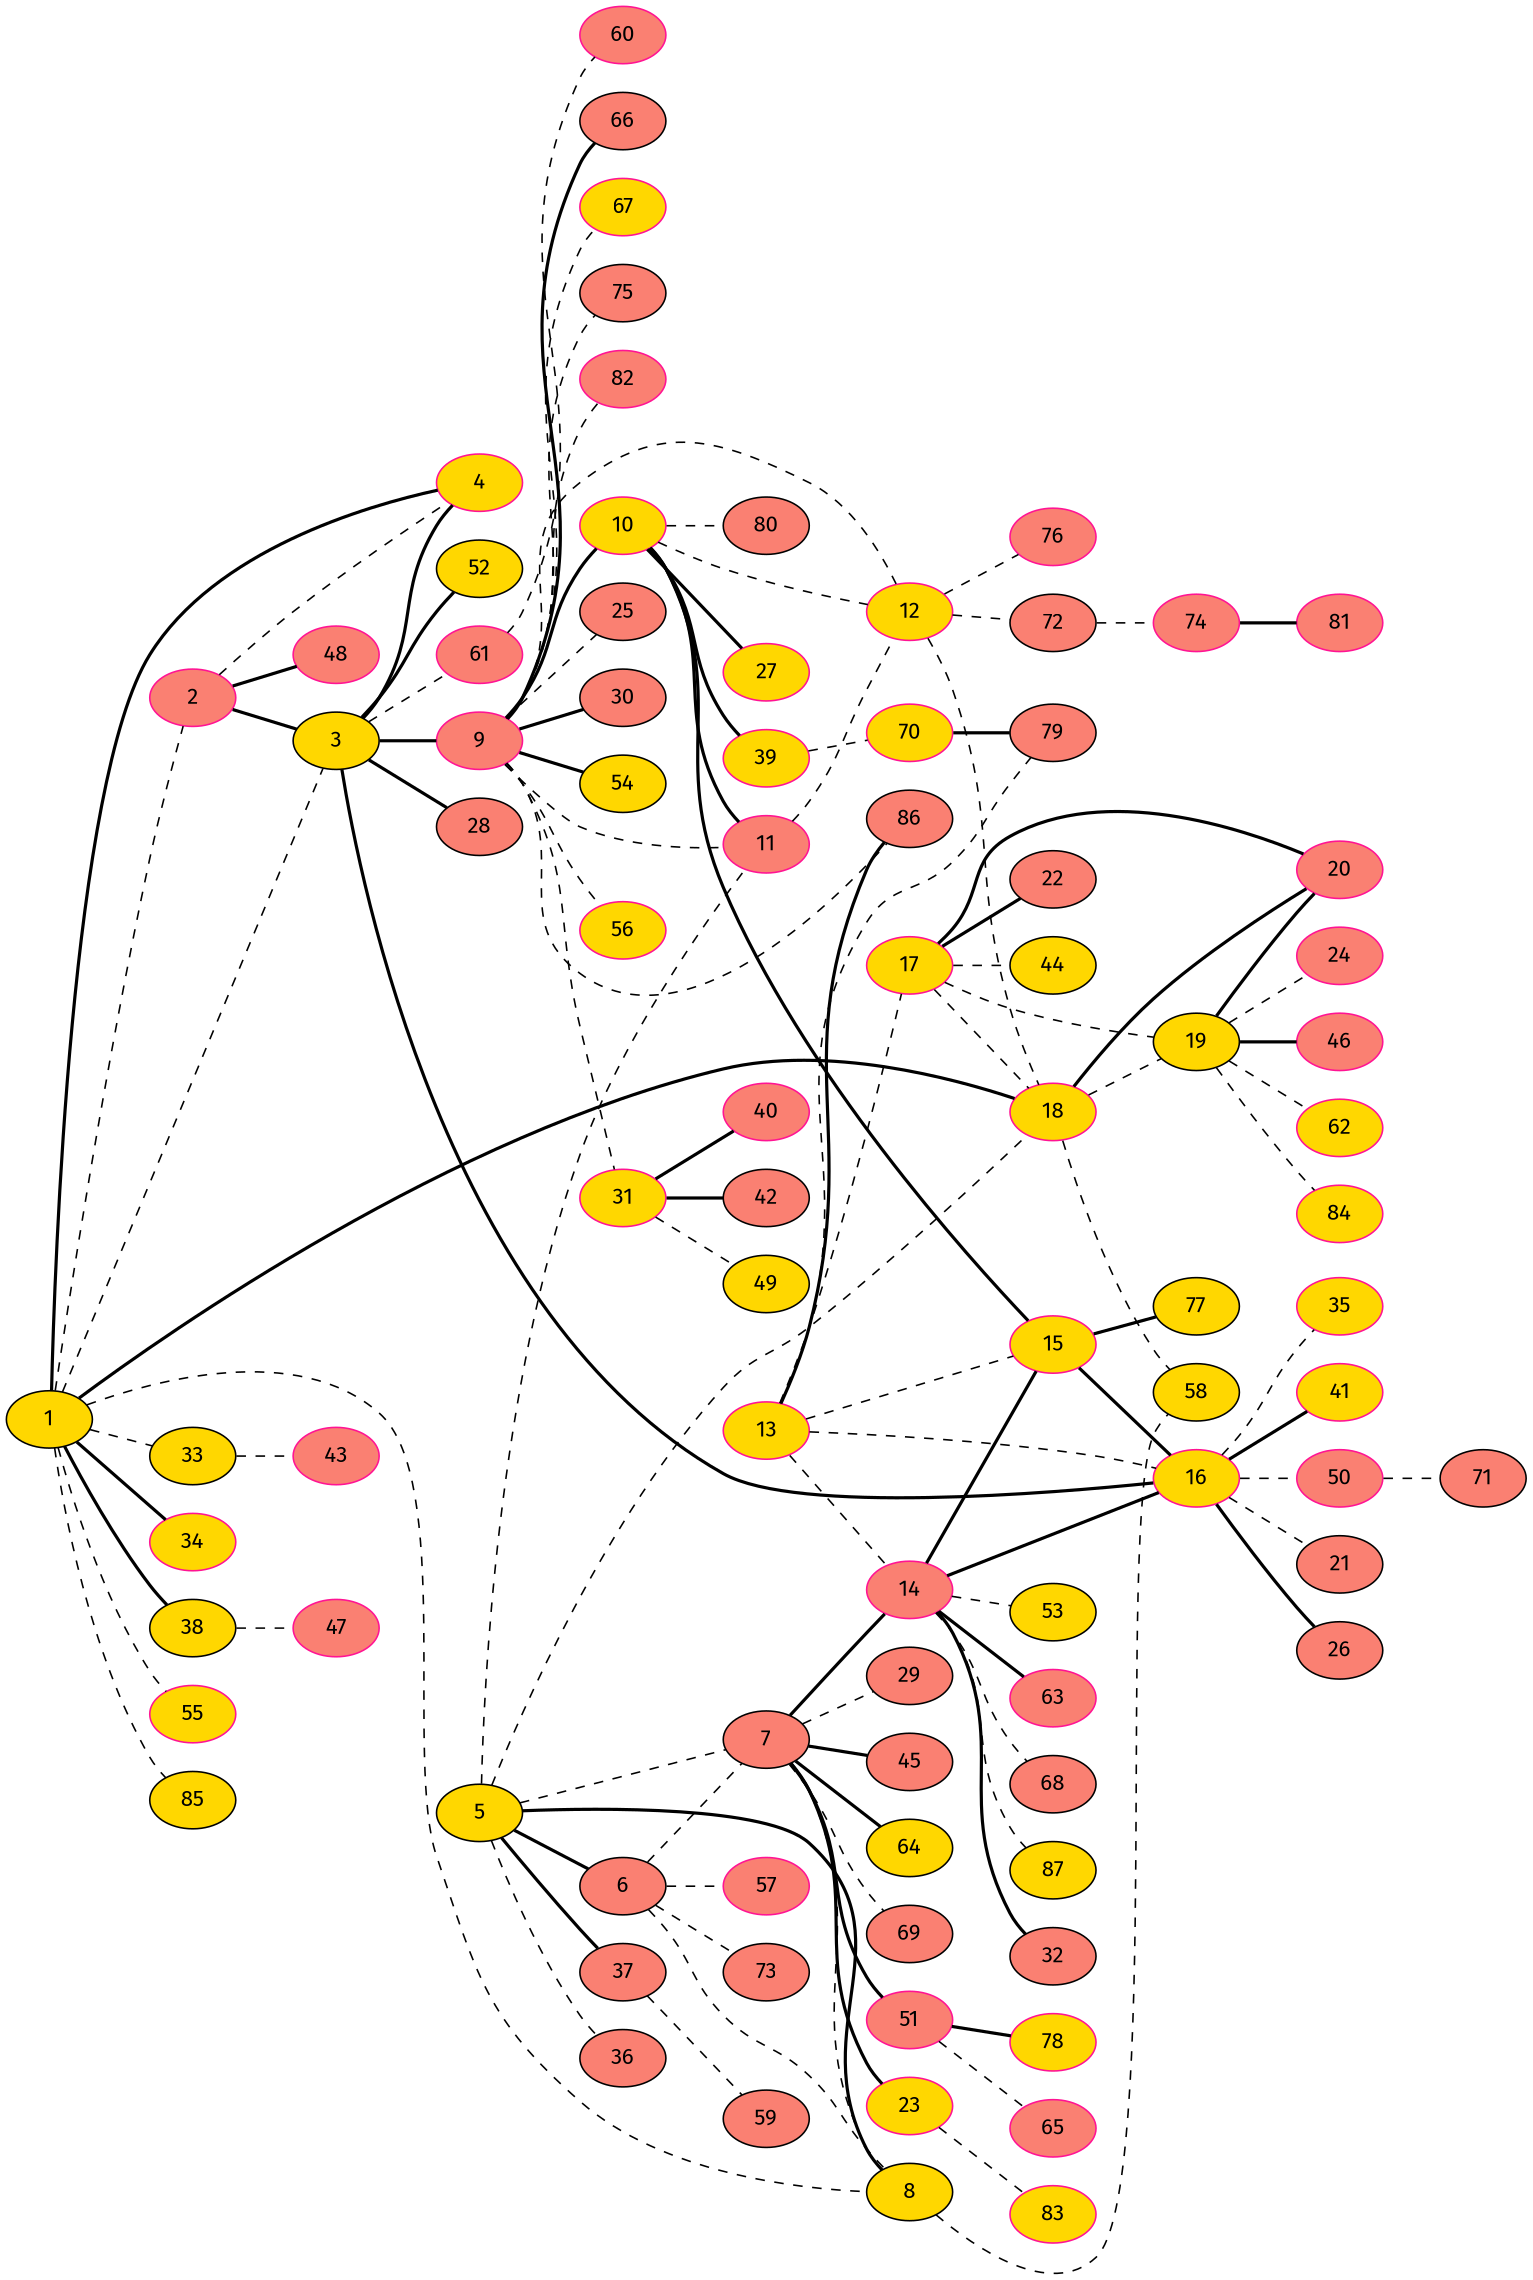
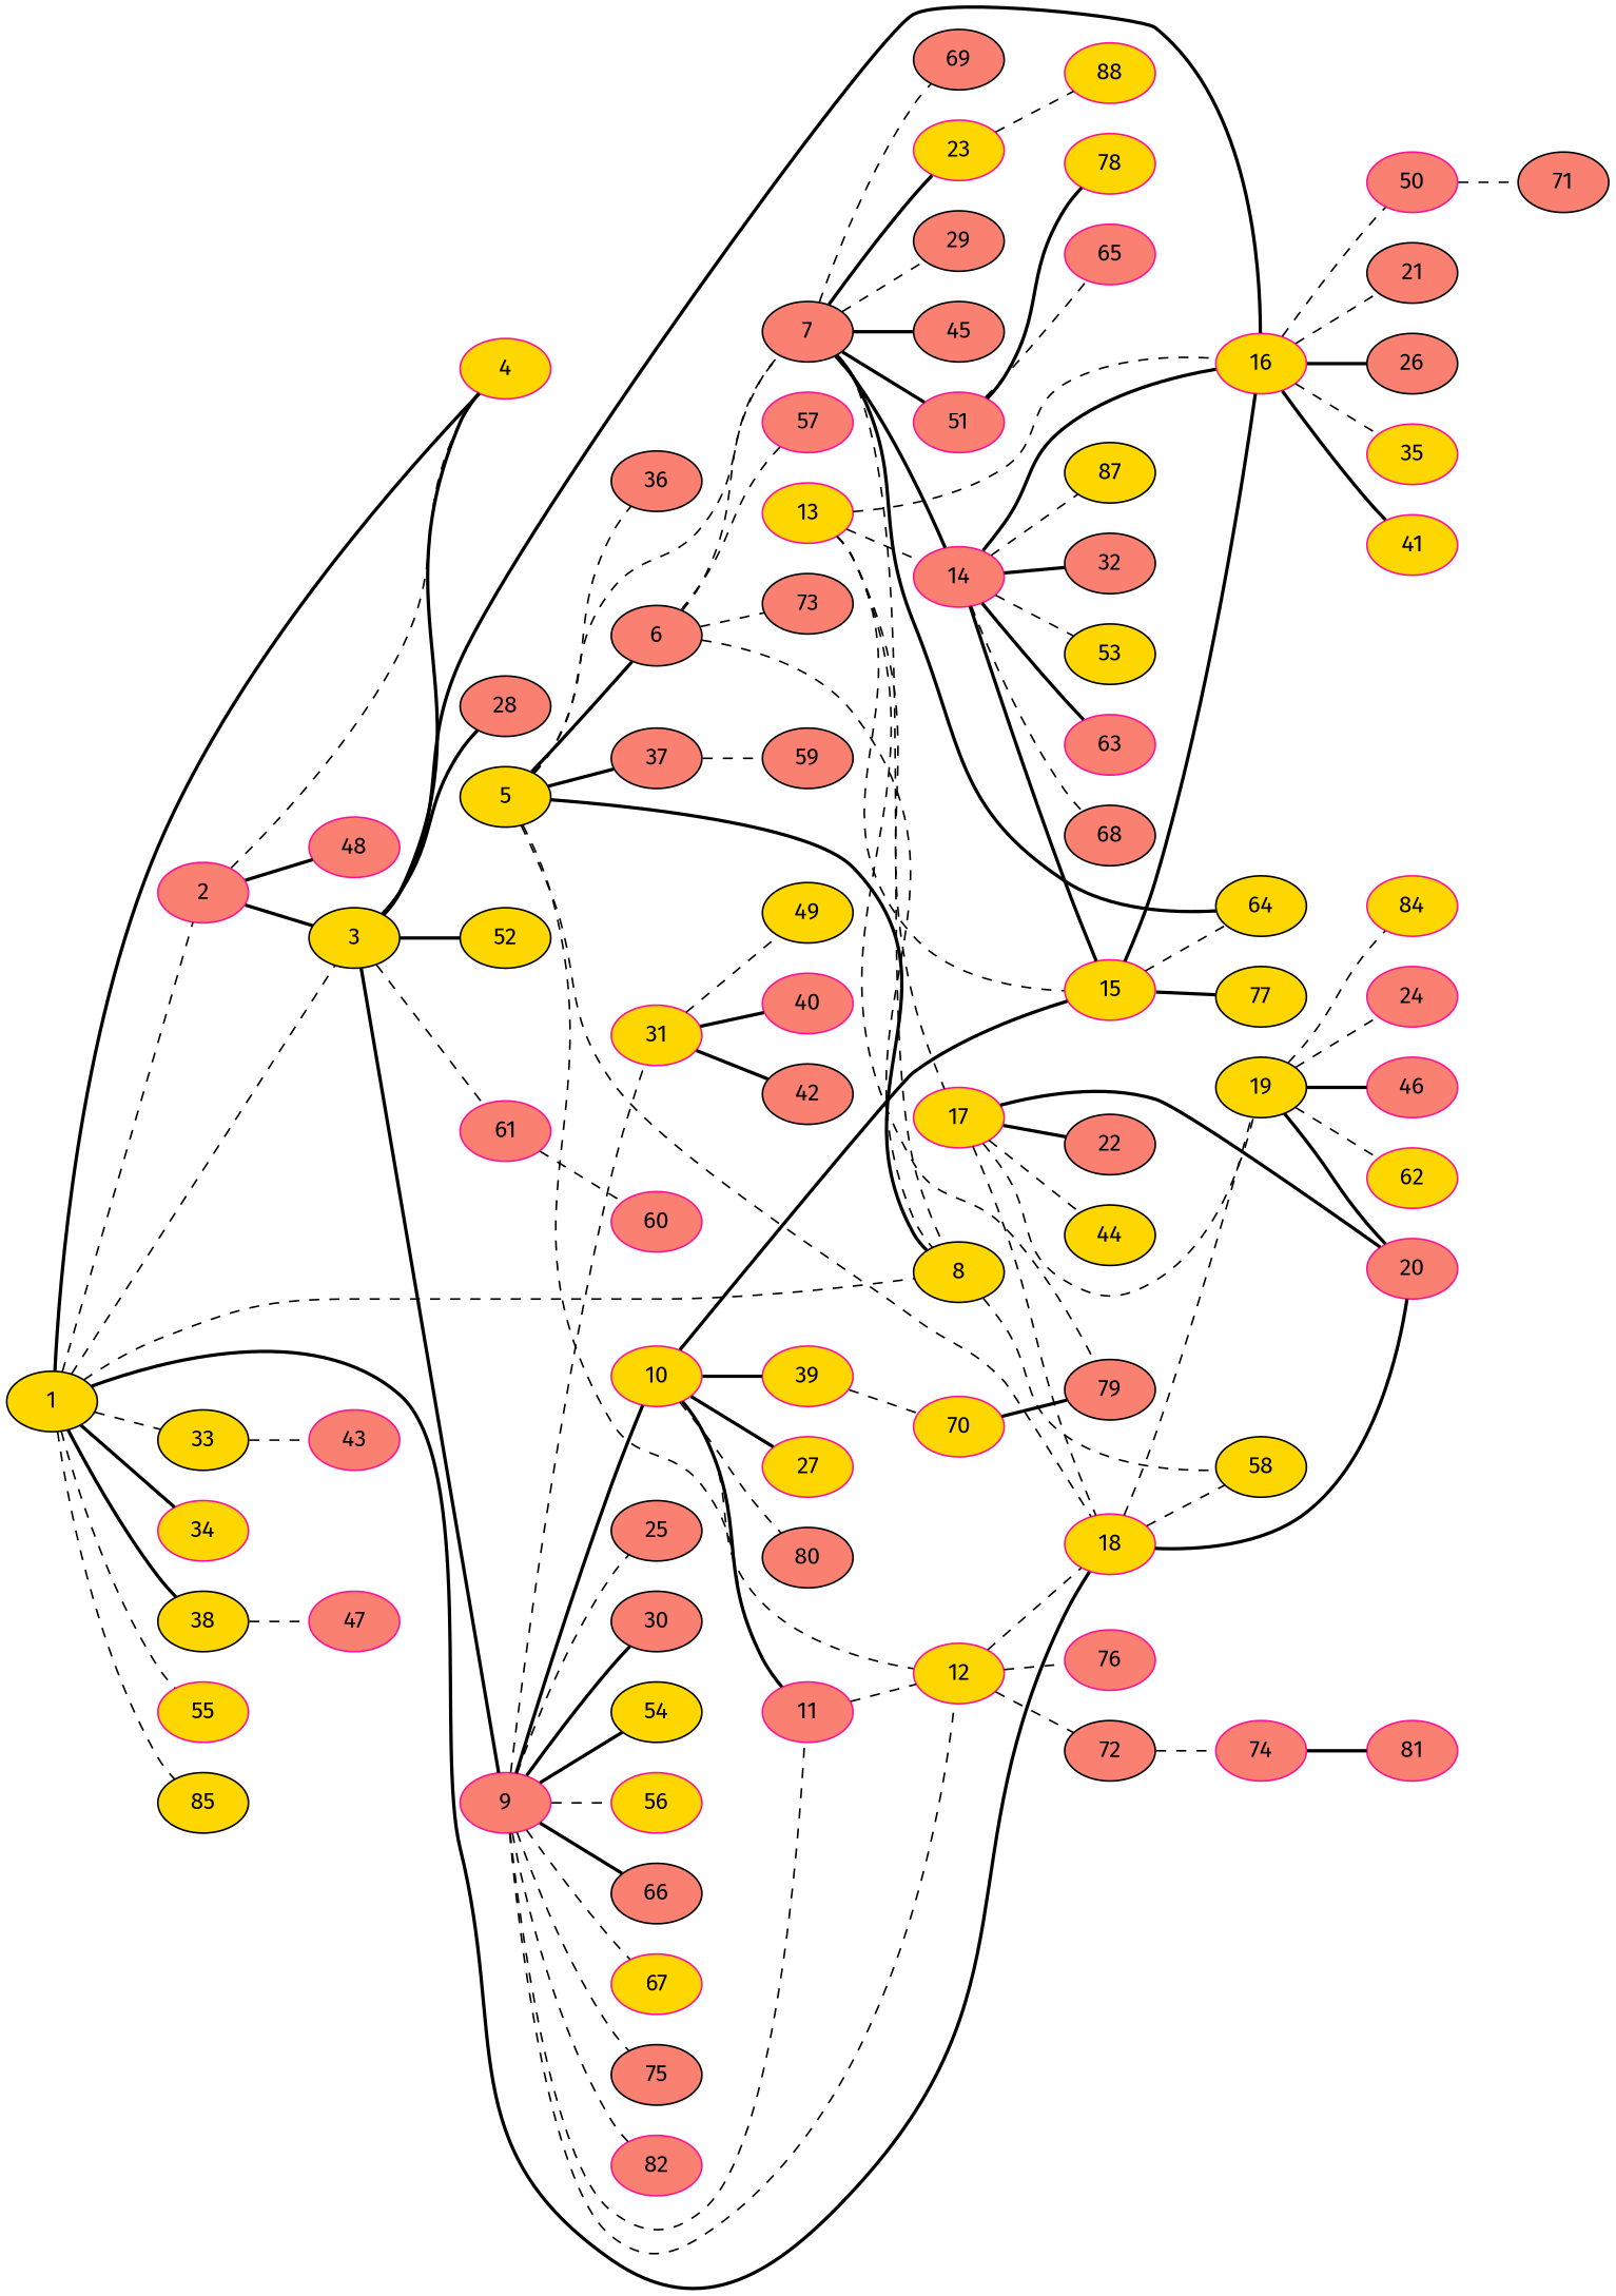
  graph {
    fontname="Fira Sans"
    rankdir=LR
    node [color=deeppink fillcolor=salmon fontname="Fira Sans" style=filled]
    edge [fontname="Fira Sans" style=dashed]
    1 [color=black fillcolor=gold]
    2
    3 [color=black fillcolor=gold]
    4 [fillcolor=gold]
    8 [color=black fillcolor=gold]
    18 [fillcolor=gold]
    33 [color=black fillcolor=gold]
    34 [fillcolor=gold]
    38 [color=black fillcolor=gold]
    55 [fillcolor=gold]
    85 [color=black fillcolor=gold]
    48
    9
    16 [fillcolor=gold]
    28 [color=black]
    52 [color=black fillcolor=gold]
    61
    58 [color=black fillcolor=gold]
    19 [color=black fillcolor=gold]
    20
    43
    47
    11
    10 [fillcolor=gold]
    12 [fillcolor=gold]
    25 [color=black]
    30 [color=black]
    31 [fillcolor=gold]
    54 [color=black fillcolor=gold]
    56 [fillcolor=gold]
    66 [color=black]
    67 [fillcolor=gold]
    75 [color=black]
    82
-   86 [color=black]
    21 [color=black]
    26 [color=black]
    35 [fillcolor=gold]
    41 [fillcolor=gold]
    50
    60
    5 [color=black fillcolor=gold]
    6 [color=black]
    7 [color=black]
    36 [color=black]
    37 [color=black]
    57
    73 [color=black]
    14
    23 [fillcolor=gold]
    29 [color=black]
    45 [color=black]
    51
    64 [color=black fillcolor=gold]
    69 [color=black]
    59 [color=black]
    15 [fillcolor=gold]
    32 [color=black]
    53 [color=black fillcolor=gold]
    63
    68 [color=black]
    87 [color=black fillcolor=gold]
-   83 [fillcolor=gold]
+   83 [fillcolor=gold label=88]
    65
    78 [fillcolor=gold]
    27 [fillcolor=gold]
    39 [fillcolor=gold]
    80 [color=black]
    72 [color=black]
    76
    40
    42 [color=black]
    49 [color=black fillcolor=gold]
    77 [color=black fillcolor=gold]
    70 [fillcolor=gold]
    74
    13 [fillcolor=gold]
    17 [fillcolor=gold]
    79 [color=black]
    22 [color=black]
    44 [color=black fillcolor=gold]
    71 [color=black]
    24
    46
    62 [fillcolor=gold]
    84 [fillcolor=gold]
    81
    1 -- 2
    1 -- 3
    1 -- 4 [style=bold]
    1 -- 8
    1 -- 18 [style=bold]
    1 -- 33
    1 -- 34 [style=bold]
    1 -- 38 [style=bold]
    1 -- 55
    1 -- 85
    2 -- 3 [style=bold]
    2 -- 4
    2 -- 48 [style=bold]
    3 -- 4 [style=bold]
    3 -- 9 [style=bold]
    3 -- 16 [style=bold]
    3 -- 28 [style=bold]
    3 -- 52 [style=bold]
    3 -- 61
    8 -- 58
    18 -- 58
    18 -- 19
    18 -- 20 [style=bold]
    33 -- 43
    38 -- 47
    9 -- 11
    9 -- 10 [style=bold]
    9 -- 12
    9 -- 25
    9 -- 30 [style=bold]
    9 -- 31
    9 -- 54 [style=bold]
    9 -- 56
    9 -- 66 [style=bold]
    9 -- 67
    9 -- 75
    9 -- 82
-   9 -- 86
    16 -- 21
    16 -- 26 [style=bold]
    16 -- 35
    16 -- 41 [style=bold]
    16 -- 50
    61 -- 60
    19 -- 20 [style=bold]
    19 -- 24
    19 -- 46 [style=bold]
    19 -- 62
    19 -- 84
    11 -- 12
    10 -- 11 [style=bold]
    10 -- 12
    10 -- 15 [style=bold]
    10 -- 27 [style=bold]
    10 -- 39 [style=bold]
    10 -- 80
    12 -- 18
    12 -- 72
    12 -- 76
    31 -- 40 [style=bold]
    31 -- 42 [style=bold]
    31 -- 49
    50 -- 71
    5 -- 8 [style=bold]
    5 -- 18
    5 -- 11
    5 -- 6 [style=bold]
    5 -- 7
    5 -- 36
    5 -- 37 [style=bold]
    6 -- 8
    6 -- 7
    6 -- 57
    6 -- 73
    7 -- 8
    7 -- 14 [style=bold]
    7 -- 23 [style=bold]
    7 -- 29
    7 -- 45 [style=bold]
    7 -- 51 [style=bold]
    7 -- 64 [style=bold]
    7 -- 69
    37 -- 59
    14 -- 16 [style=bold]
    14 -- 15 [style=bold]
    14 -- 32 [style=bold]
    14 -- 53
    14 -- 63 [style=bold]
    14 -- 68
    14 -- 87
    23 -- 83
    51 -- 65
    51 -- 78 [style=bold]
    15 -- 16 [style=bold]
+   15 -- 64
    15 -- 77 [style=bold]
    39 -- 70
    72 -- 74
    70 -- 79 [style=bold]
    74 -- 81 [style=bold]
    13 -- 16
-   13 -- 86 [style=bold]
    13 -- 14
    13 -- 15
    13 -- 17
    13 -- 79
    17 -- 18
    17 -- 19
    17 -- 20 [style=bold]
    17 -- 22 [style=bold]
    17 -- 44
  }
